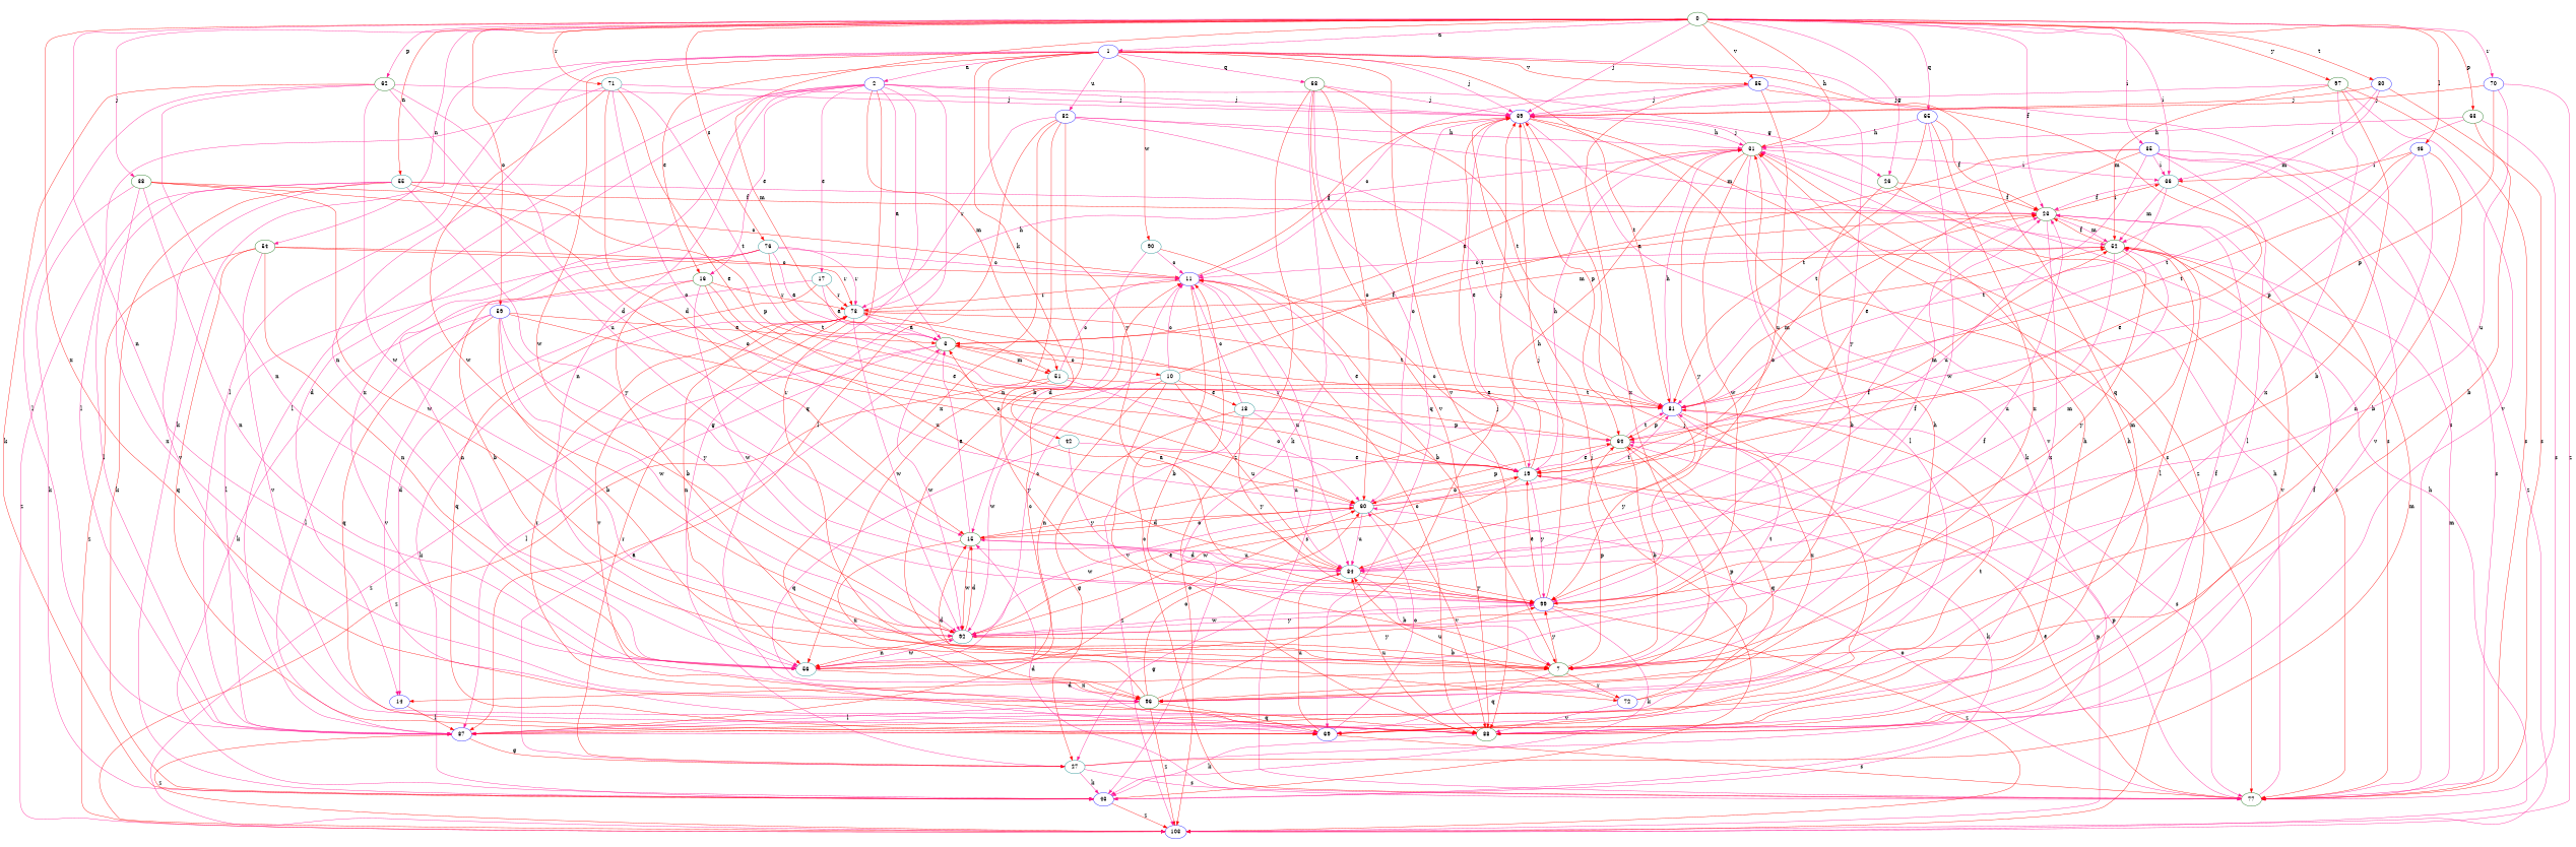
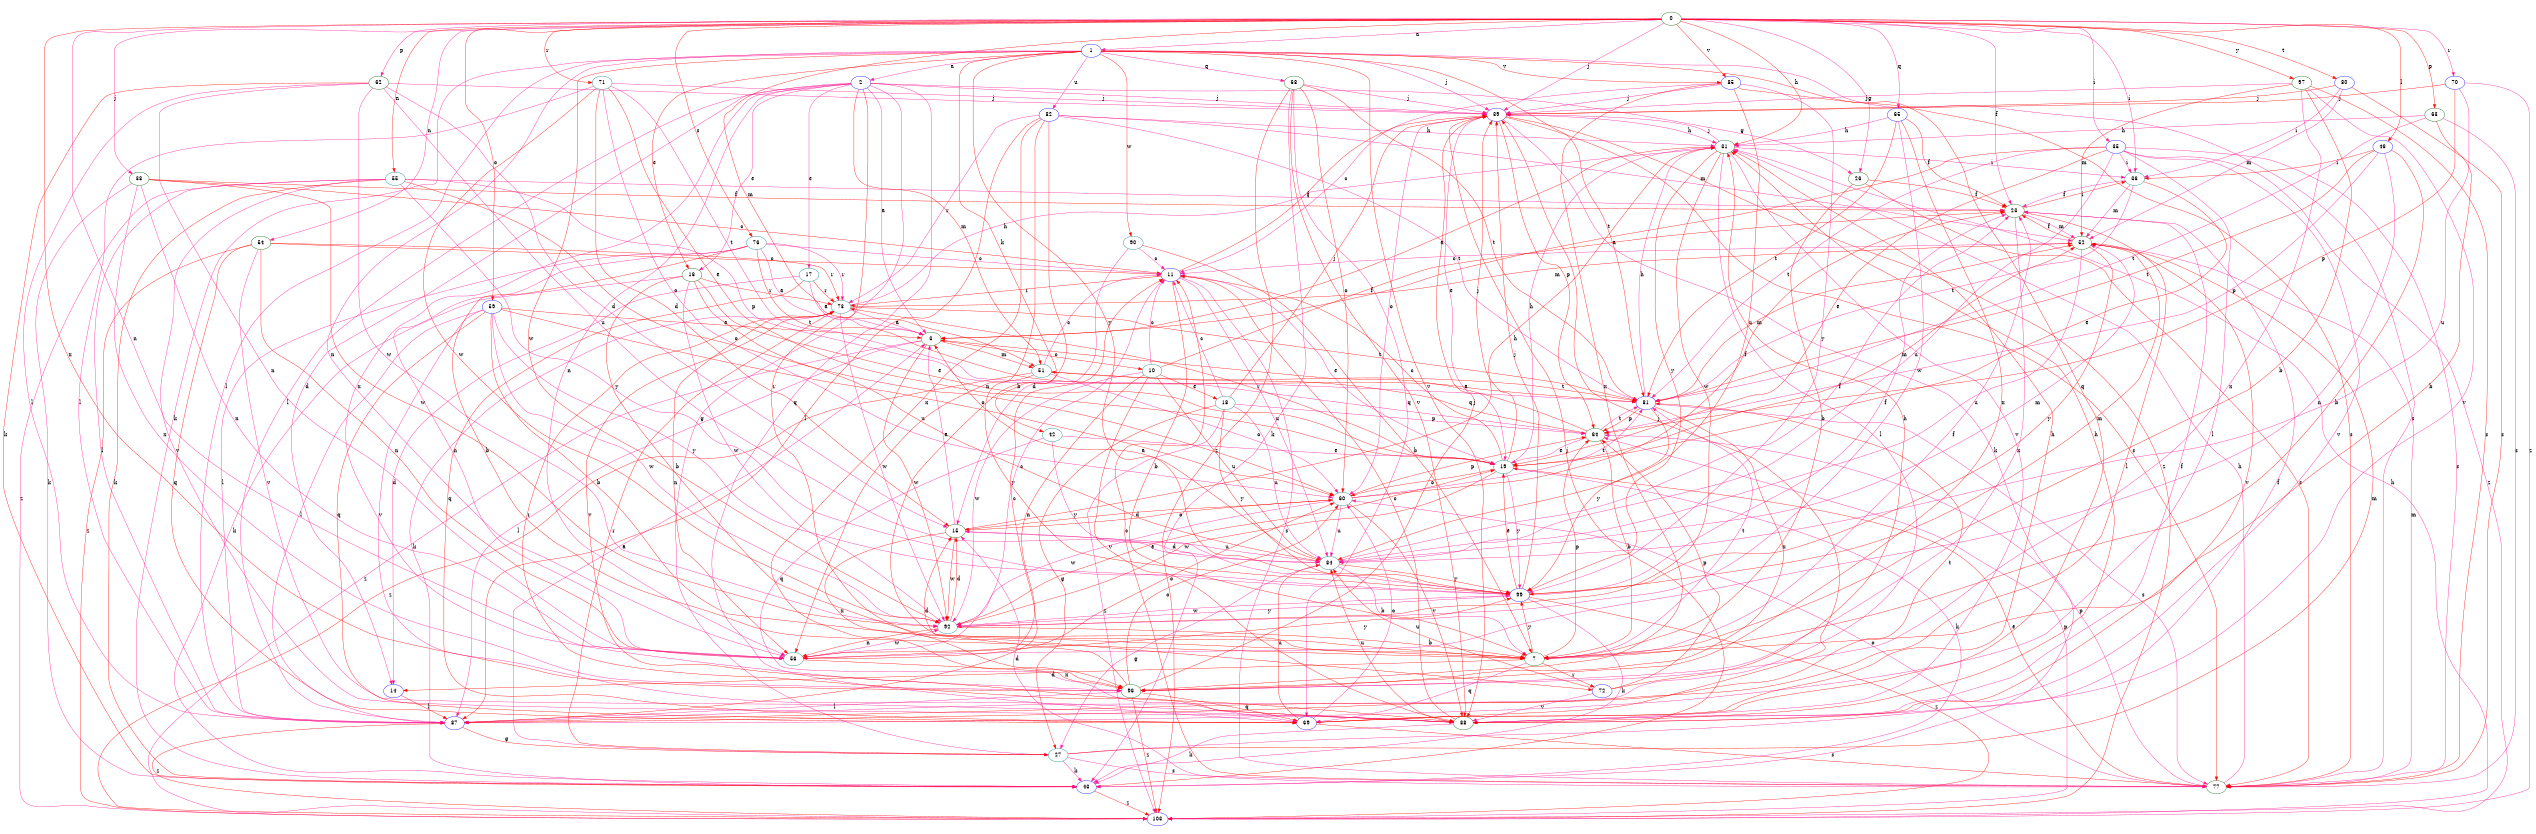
  strict digraph {
    node [color=blue]
    edge [color=red]
    0 [color=darkgreen]
    1
    23 [color=darkgreen]
    26 [color=darkgreen]
    31 [color=darkgreen]
    35
    36 [color=teal]
    38 [color=darkgreen]
    39
    46
    51 [color=teal]
    54 [color=darkgreen]
    55 [color=teal]
    56 [color=teal]
    59
    62 [color=darkgreen]
    63 [color=darkgreen]
    65
    70
    71 [color=teal]
    76 [color=teal]
    80
    85
    96 [color=darkgreen]
    97 [color=darkgreen]
    2
    16 [color=darkgreen]
    42 [color=teal]
    43
    n30 [label=87]
    68 [color=darkgreen]
    69
    77 [color=darkgreen]
    81
    82
    88 [color=darkgreen]
    90 [color=teal]
    92 [color=teal]
    99
    52 [color=darkgreen]
    7 [color=darkgreen]
    3 [color=darkgreen]
    103
    84 [color=teal]
    19 [color=teal]
    11
    64 [color=darkgreen]
    60 [color=teal]
    73 [color=teal]
    15 [color=darkgreen]
    14
    17 [color=teal]
    27 [color=teal]
    72
    10 [color=teal]
    18 [color=teal]
    0 -> 1 [color=deeppink label=a]
    0 -> 23 [color=deeppink label=f]
    0 -> 26 [color=deeppink label=g]
    0 -> 31 [label=h]
    0 -> 35 [color=deeppink label=i]
    0 -> 36 [color=deeppink label=i]
    0 -> 38 [color=deeppink label=j]
    0 -> 39 [color=deeppink label=j]
    0 -> 46 [label=l]
    0 -> 51 [label=m]
    0 -> 54 [color=deeppink label=n]
    0 -> 55 [label=n]
    0 -> 56 [color=deeppink label=n]
    0 -> 59 [label=o]
    0 -> 62 [color=deeppink label=p]
    0 -> 63 [label=p]
    0 -> 65 [color=deeppink label=q]
    0 -> 70 [color=deeppink label=r]
    0 -> 71 [label=r]
    0 -> 76 [label=s]
    0 -> 80 [label=t]
    0 -> 85 [label=v]
    0 -> 96 [label=x]
    0 -> 97 [label=y]
    1 -> 39 [color=deeppink label=j]
    1 -> 56 [color=deeppink label=n]
    1 -> 85 [label=v]
    1 -> 2 [color=deeppink label=a]
    1 -> 16 [label=e]
    1 -> 42 [label=k]
    1 -> 43 [color=deeppink label=k]
    1 -> n30 [color=deeppink label=l]
    1 -> 68 [color=deeppink label=q]
    1 -> 69 [label=q]
    1 -> 77 [color=deeppink label=s]
    1 -> 81 [label=t]
    1 -> 82 [color=deeppink label=u]
    1 -> 88 [label=v]
    1 -> 90 [label=w]
    1 -> 92 [label=w]
    1 -> 99 [label=y]
    23 -> 36 [label=i]
    23 -> 96 [color=deeppink label=x]
    23 -> n30 [label=l]
    23 -> 52 [color=deeppink label=m]
    26 -> 23 [label=f]
    26 -> 77 [label=s]
    26 -> 7 [label=b]
    31 -> 36 [color=deeppink label=i]
    31 -> 39 [color=deeppink label=j]
    31 -> n30 [color=deeppink label=l]
    31 -> 88 [color=deeppink label=v]
    31 -> 92 [label=w]
    31 -> 99 [label=y]
    31 -> 3 [label=a]
    35 -> 36 [color=deeppink label=i]
    35 -> n30 [color=deeppink label=l]
    35 -> 77 [color=deeppink label=s]
    35 -> 81 [color=deeppink label=t]
    35 -> 88 [color=deeppink label=v]
    35 -> 3 [label=a]
    35 -> 103 [color=deeppink label=z]
    35 -> 84 [color=deeppink label=u]
    35 -> 19 [label=e]
    36 -> 23 [color=deeppink label=f]
    36 -> 81 [color=deeppink label=t]
    36 -> 52 [color=deeppink label=m]
    36 -> 19 [label=e]
    38 -> 23 [label=f]
    38 -> 56 [color=deeppink label=n]
    38 -> 96 [color=deeppink label=x]
    38 -> 43 [color=deeppink label=k]
    38 -> 92 [label=w]
    38 -> 11 [label=c]
    39 -> 31 [color=deeppink label=h]
    39 -> 43 [color=deeppink label=k]
    39 -> 77 [label=s]
    39 -> 103 [label=z]
    39 -> 19 [color=deeppink label=e]
    39 -> 64 [label=p]
    39 -> 60 [color=deeppink label=o]
    46 -> 36 [label=i]
    46 -> 56 [color=deeppink label=n]
    46 -> 81 [label=t]
    46 -> 7 [label=b]
    46 -> 64 [color=deeppink label=p]
    51 -> 81 [label=t]
    51 -> 99 [label=y]
    51 -> 103 [label=z]
    51 -> 11 [color=deeppink label=c]
    51 -> 60 [color=deeppink label=o]
    54 -> 56 [label=n]
    54 -> 69 [label=q]
    54 -> 88 [color=deeppink label=v]
    54 -> 103 [label=z]
    54 -> 11 [label=c]
    54 -> 73 [label=r]
    55 -> 23 [color=deeppink label=f]
    55 -> 43 [label=k]
    55 -> n30 [color=deeppink label=l]
    55 -> 88 [color=deeppink label=v]
    55 -> 99 [color=deeppink label=y]
    55 -> 103 [color=deeppink label=z]
-   55 -> 64 [label=p]
+   55 -> 64 [color=deeppink label=p]
    55 -> 60 [label=o]
    56 -> 96 [label=x]
    56 -> 92 [color=deeppink label=w]
    56 -> 99 [label=y]
    56 -> 11 [color=deeppink label=c]
    56 -> 60 [label=o]
    59 -> n30 [color=deeppink label=l]
    59 -> 69 [label=q]
    59 -> 88 [color=deeppink label=v]
    59 -> 92 [color=deeppink label=w]
    59 -> 99 [color=deeppink label=y]
    59 -> 7 [label=b]
    59 -> 3 [label=a]
    59 -> 60 [label=o]
    62 -> 39 [color=deeppink label=j]
    62 -> 56 [color=deeppink label=n]
    62 -> 43 [label=k]
    62 -> n30 [color=deeppink label=l]
    62 -> 92 [color=deeppink label=w]
    62 -> 84 [color=deeppink label=u]
    62 -> 15 [color=deeppink label=d]
    63 -> 31 [color=deeppink label=h]
    63 -> 77 [color=deeppink label=s]
    63 -> 81 [color=deeppink label=t]
    63 -> 7 [label=b]
    65 -> 23 [label=f]
    65 -> 31 [color=deeppink label=h]
    65 -> 96 [label=x]
    65 -> 81 [label=t]
    65 -> 92 [color=deeppink label=w]
    70 -> 39 [label=j]
    70 -> 103 [color=deeppink label=z]
    70 -> 84 [color=deeppink label=u]
    70 -> 64 [label=p]
    71 -> 39 [color=deeppink label=j]
    71 -> n30 [color=deeppink label=l]
    71 -> 81 [color=deeppink label=t]
    71 -> 92 [label=w]
    71 -> 19 [label=e]
    71 -> 60 [color=deeppink label=o]
    71 -> 15 [label=d]
    76 -> 56 [color=deeppink label=n]
    76 -> n30 [color=deeppink label=l]
    76 -> 81 [label=t]
    76 -> 7 [label=b]
    76 -> 3 [color=deeppink label=a]
    76 -> 11 [color=deeppink label=c]
    76 -> 73 [color=deeppink label=r]
    80 -> 36 [color=deeppink label=i]
    80 -> 39 [label=j]
    80 -> 77 [label=s]
    80 -> 52 [color=deeppink label=m]
    85 -> 39 [color=deeppink label=j]
    85 -> 96 [label=x]
    85 -> 77 [label=s]
    85 -> 99 [color=deeppink label=y]
    85 -> 84 [label=u]
    85 -> 11 [color=deeppink label=c]
    96 -> 39 [label=j]
    96 -> n30 [color=deeppink label=l]
    96 -> 69 [label=q]
    96 -> 103 [label=z]
    96 -> 60 [label=o]
    96 -> 15 [label=d]
    97 -> 39 [color=deeppink label=j]
    97 -> 96 [color=deeppink label=x]
    97 -> 77 [label=s]
    97 -> 88 [color=deeppink label=v]
    97 -> 52 [label=m]
    97 -> 7 [label=b]
    2 -> 26 [color=deeppink label=g]
    2 -> 39 [color=deeppink label=j]
    2 -> 51 [label=m]
    2 -> 56 [color=deeppink label=n]
    2 -> 96 [color=deeppink label=x]
    2 -> 16 [color=deeppink label=e]
    2 -> n30 [color=deeppink label=l]
    2 -> 69 [color=deeppink label=q]
    2 -> 3 [color=deeppink label=a]
    2 -> 14 [color=deeppink label=d]
    2 -> 17 [color=deeppink label=e]
    2 -> 27 [color=deeppink label=g]
    2 -> 72 [label=r]
    16 -> 43 [color=deeppink label=k]
    16 -> 92 [color=deeppink label=w]
    16 -> 7 [label=b]
    16 -> 84 [label=u]
    16 -> 19 [label=e]
    16 -> 73 [label=r]
    42 -> 69 [color=deeppink label=q]
    42 -> 99 [color=deeppink label=y]
    42 -> 19 [color=deeppink label=e]
    43 -> 39 [label=j]
    43 -> 103 [label=z]
    n30 -> 81 [label=t]
    n30 -> 103 [label=z]
    n30 -> 11 [label=c]
    n30 -> 27 [label=g]
    68 -> 39 [color=deeppink label=j]
    68 -> 43 [color=deeppink label=k]
    68 -> 69 [color=deeppink label=q]
    68 -> 81 [label=t]
    68 -> 88 [label=v]
    68 -> 103 [label=z]
    68 -> 60 [label=o]
    69 -> 31 [label=h]
    69 -> 39 [label=j]
    69 -> 77 [label=s]
    69 -> 84 [label=u]
    69 -> 60 [color=deeppink label=o]
    77 -> 31 [color=deeppink label=h]
    77 -> 52 [color=deeppink label=m]
    77 -> 19 [label=e]
    77 -> 11 [label=c]
    77 -> 64 [color=deeppink label=p]
    77 -> 60 [color=deeppink label=o]
    77 -> 15 [color=deeppink label=d]
    81 -> 31 [color=deeppink label=h]
    81 -> 96 [label=x]
    81 -> 77 [color=deeppink label=s]
    81 -> 99 [label=y]
    81 -> 52 [label=m]
    81 -> 64 [label=p]
    82 -> 31 [color=deeppink label=h]
    82 -> 56 [label=n]
    82 -> 96 [label=x]
    82 -> n30 [label=l]
    82 -> 81 [color=deeppink label=t]
    82 -> 52 [color=deeppink label=m]
    82 -> 7 [label=b]
    82 -> 73 [color=deeppink label=r]
    88 -> 23 [color=deeppink label=f]
    88 -> 31 [label=h]
    88 -> 43 [color=deeppink label=k]
    88 -> 84 [label=u]
    88 -> 11 [label=c]
    88 -> 73 [label=r]
    90 -> 7 [label=b]
    90 -> 11 [color=deeppink label=c]
    90 -> 15 [color=deeppink label=d]
    92 -> 56 [label=n]
    92 -> 99 [color=deeppink label=y]
    92 -> 7 [label=b]
    92 -> 19 [label=e]
    92 -> 15 [label=d]
    99 -> 23 [color=deeppink label=f]
    99 -> 39 [label=j]
    99 -> 43 [color=deeppink label=k]
    99 -> 92 [color=deeppink label=w]
    99 -> 52 [label=m]
    99 -> 103 [label=z]
    99 -> 19 [label=e]
    52 -> 23 [label=f]
    52 -> 88 [label=v]
    52 -> 99 [label=y]
    52 -> 84 [color=deeppink label=u]
    52 -> 11 [color=deeppink label=c]
    7 -> 23 [color=deeppink label=f]
    7 -> 69 [color=deeppink label=q]
    7 -> 81 [color=deeppink label=t]
    7 -> 99 [label=y]
    7 -> 64 [label=p]
    7 -> 14 [label=d]
    7 -> 72 [label=r]
    3 -> 51 [label=m]
    3 -> n30 [color=deeppink label=l]
-   3 -> 92 [color=deeppink label=w]
+   3 -> 92 [label=w]
    3 -> 103 [color=deeppink label=z]
    3 -> 10 [label=c]
    103 -> 31 [color=deeppink label=h]
    103 -> 64 [color=deeppink label=p]
    84 -> 23 [color=deeppink label=f]
    84 -> 99 [label=y]
    84 -> 52 [color=deeppink label=m]
    84 -> 7 [color=deeppink label=b]
    84 -> 3 [label=a]
    84 -> 15 [color=deeppink label=d]
    84 -> 27 [color=deeppink label=g]
    19 -> 31 [color=deeppink label=h]
    19 -> 39 [label=j]
    19 -> 43 [color=deeppink label=k]
    19 -> 92 [label=w]
    19 -> 99 [color=deeppink label=y]
    19 -> 52 [label=m]
    19 -> 11 [label=c]
    19 -> 60 [label=o]
    19 -> 73 [label=r]
    11 -> 39 [label=j]
    11 -> 77 [color=deeppink label=s]
    11 -> 7 [label=b]
    11 -> 84 [color=deeppink label=u]
    11 -> 19 [color=deeppink label=e]
    11 -> 73 [label=r]
-   64 -> 69 [label=q]
+   64 -> 51 [label=q]
    64 -> 81 [color=deeppink label=t]
    64 -> 7 [label=b]
    64 -> 3 [label=a]
    64 -> 19 [color=deeppink label=e]
-   60 -> 23 [label=o]
+   60 -> 23 [label=f]
    60 -> 81 [color=deeppink label=t]
    60 -> 88 [label=v]
    60 -> 92 [color=deeppink label=w]
    60 -> 84 [color=deeppink label=u]
    60 -> 64 [label=p]
    60 -> 15 [label=d]
    73 -> 31 [color=deeppink label=h]
    73 -> 56 [label=n]
    73 -> 43 [color=deeppink label=k]
    73 -> 81 [label=t]
    73 -> 88 [label=v]
    73 -> 92 [color=deeppink label=w]
    73 -> 52 [label=m]
    73 -> 3 [color=deeppink label=a]
    15 -> 31 [label=h]
    15 -> 96 [label=x]
    15 -> 92 [label=w]
    15 -> 3 [color=deeppink label=a]
    15 -> 84 [color=deeppink label=u]
    15 -> 60 [label=o]
    14 -> n30 [label=l]
    17 -> 69 [label=q]
    17 -> 3 [color=deeppink label=a]
    17 -> 73 [label=r]
    17 -> 14 [color=deeppink label=d]
    27 -> 23 [color=deeppink label=f]
    27 -> 43 [color=deeppink label=k]
    27 -> 77 [color=deeppink label=s]
    27 -> 52 [label=m]
    27 -> 3 [color=deeppink label=a]
    27 -> 73 [label=r]
    72 -> 31 [label=h]
    72 -> 88 [color=deeppink label=v]
    72 -> 84 [label=u]
    72 -> 64 [label=p]
    10 -> 23 [label=f]
    10 -> 56 [label=n]
    10 -> 88 [label=v]
    10 -> 92 [color=deeppink label=w]
    10 -> 84 [label=u]
    10 -> 11 [color=deeppink label=c]
    10 -> 18 [label=e]
+   18 -> 39 [label=j]
    18 -> 99 [label=y]
    18 -> 103 [color=deeppink label=z]
    18 -> 84 [color=deeppink label=u]
    18 -> 11 [color=deeppink label=c]
    18 -> 64 [color=deeppink label=p]
    18 -> 27 [label=g]
  }
